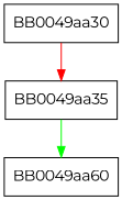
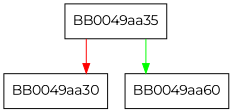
  digraph {
    fontname=Montserrat
    splines=ortho
    node [fontname=Montserrat shape=box]
    edge [fontname=Montserrat]
    BB0049aa30
    BB0049aa35
    BB0049aa60
-   BB0049aa30 -> BB0049aa35 [color=red]
+   BB0049aa35 -> BB0049aa30 [color=red]
    BB0049aa35 -> BB0049aa60 [color=green]
  }
